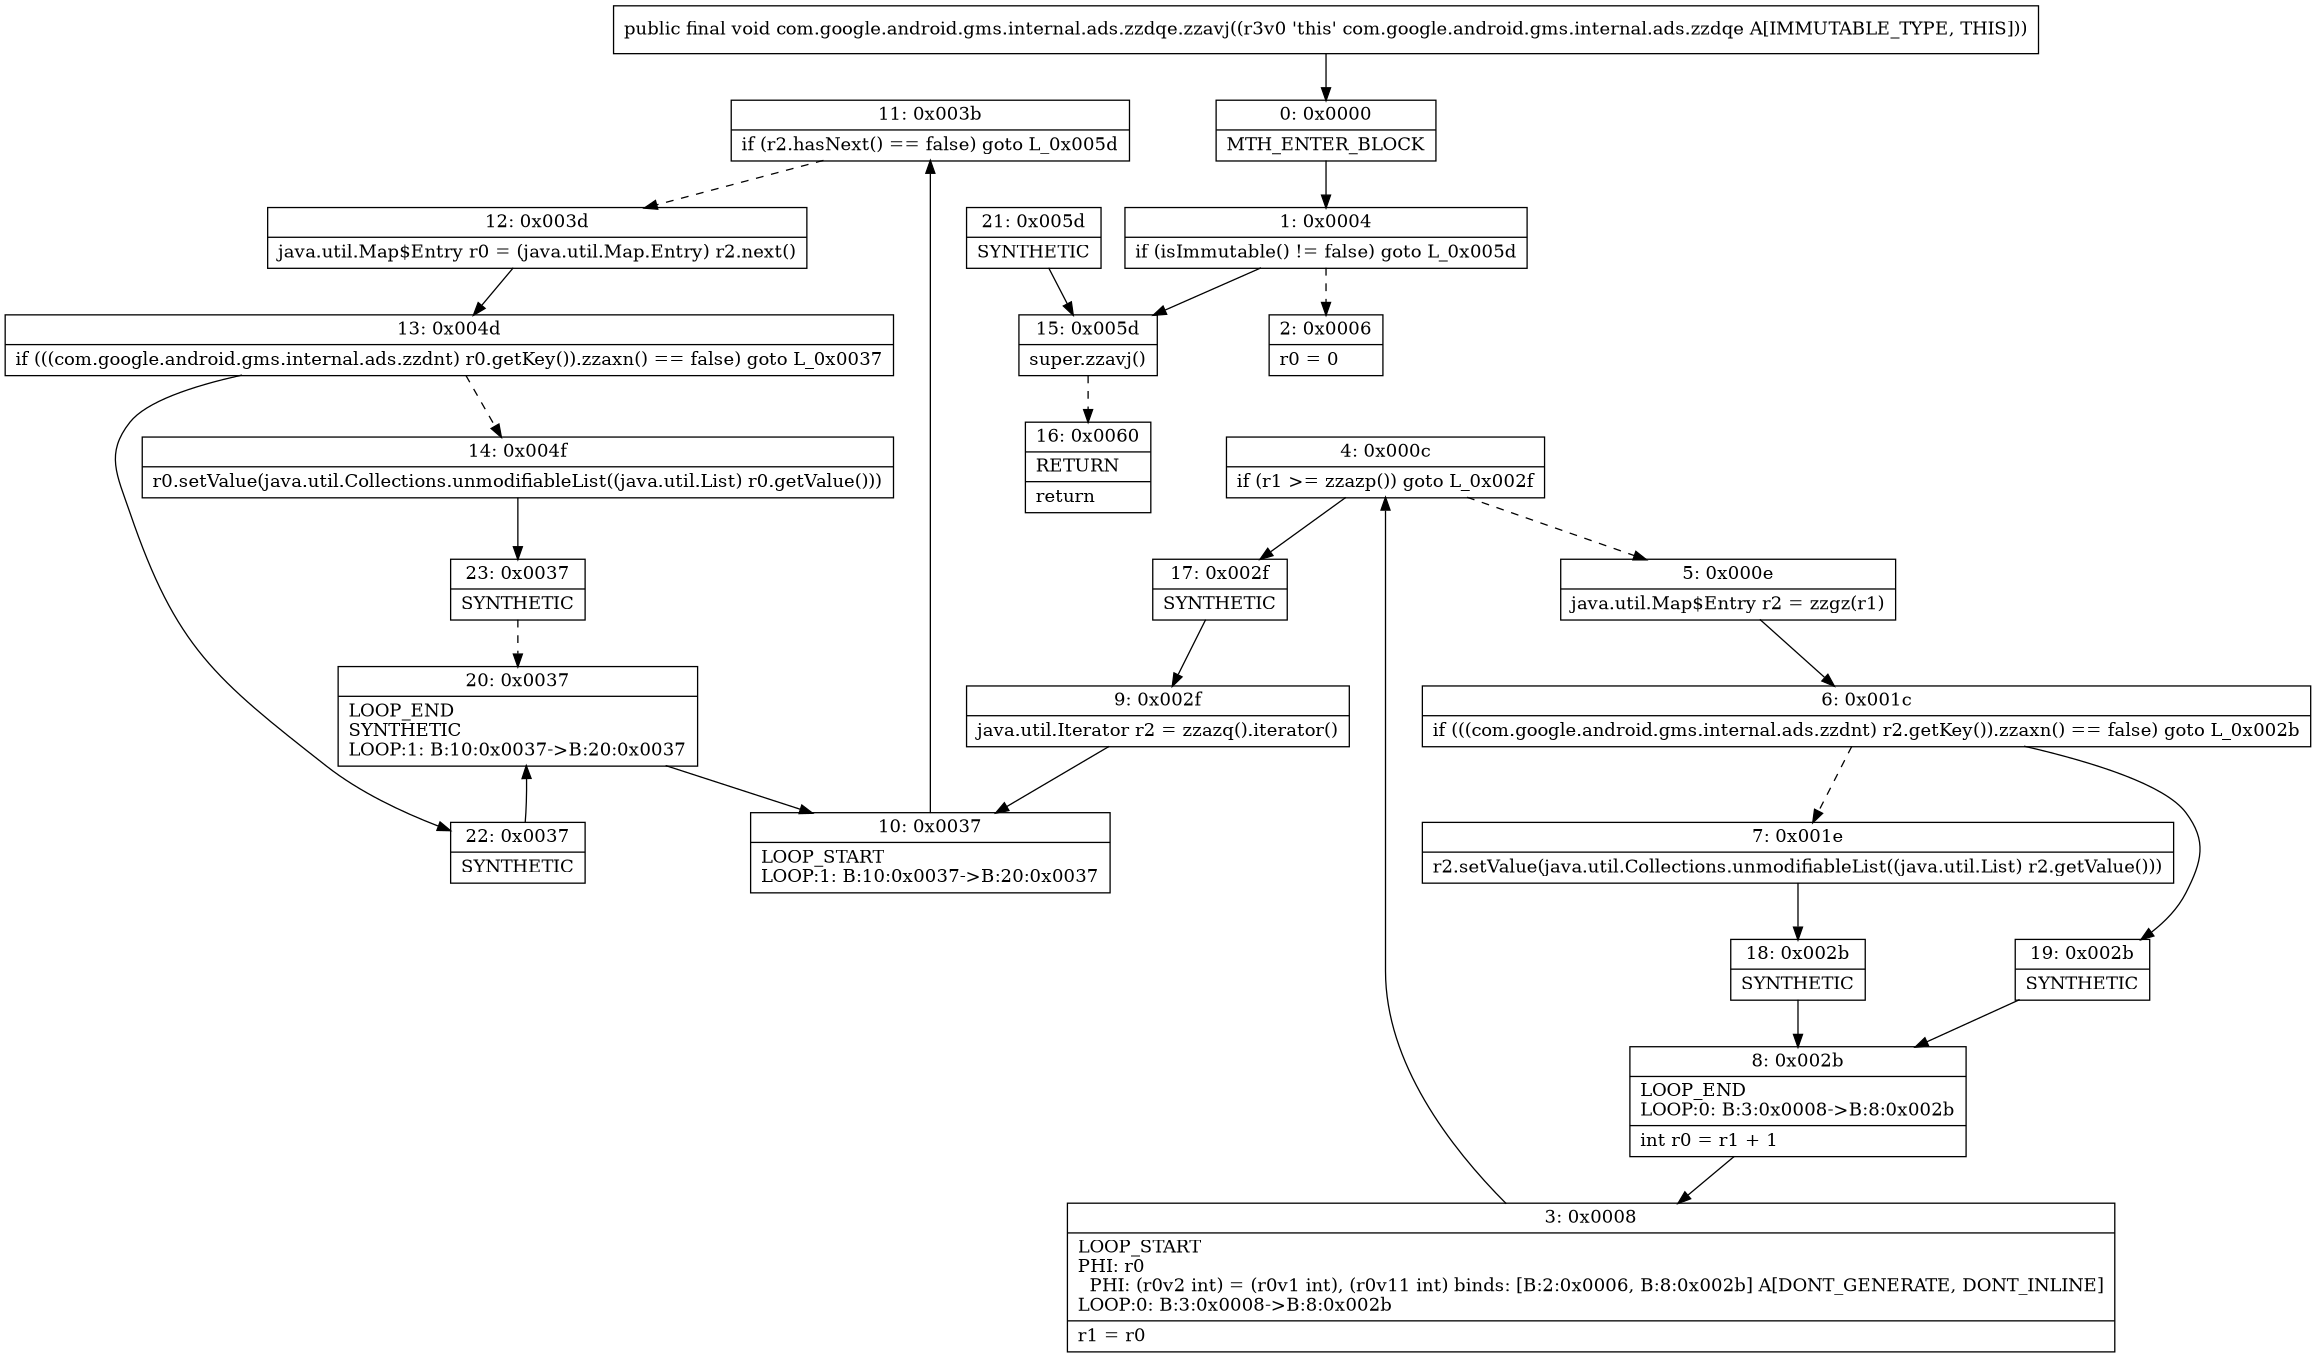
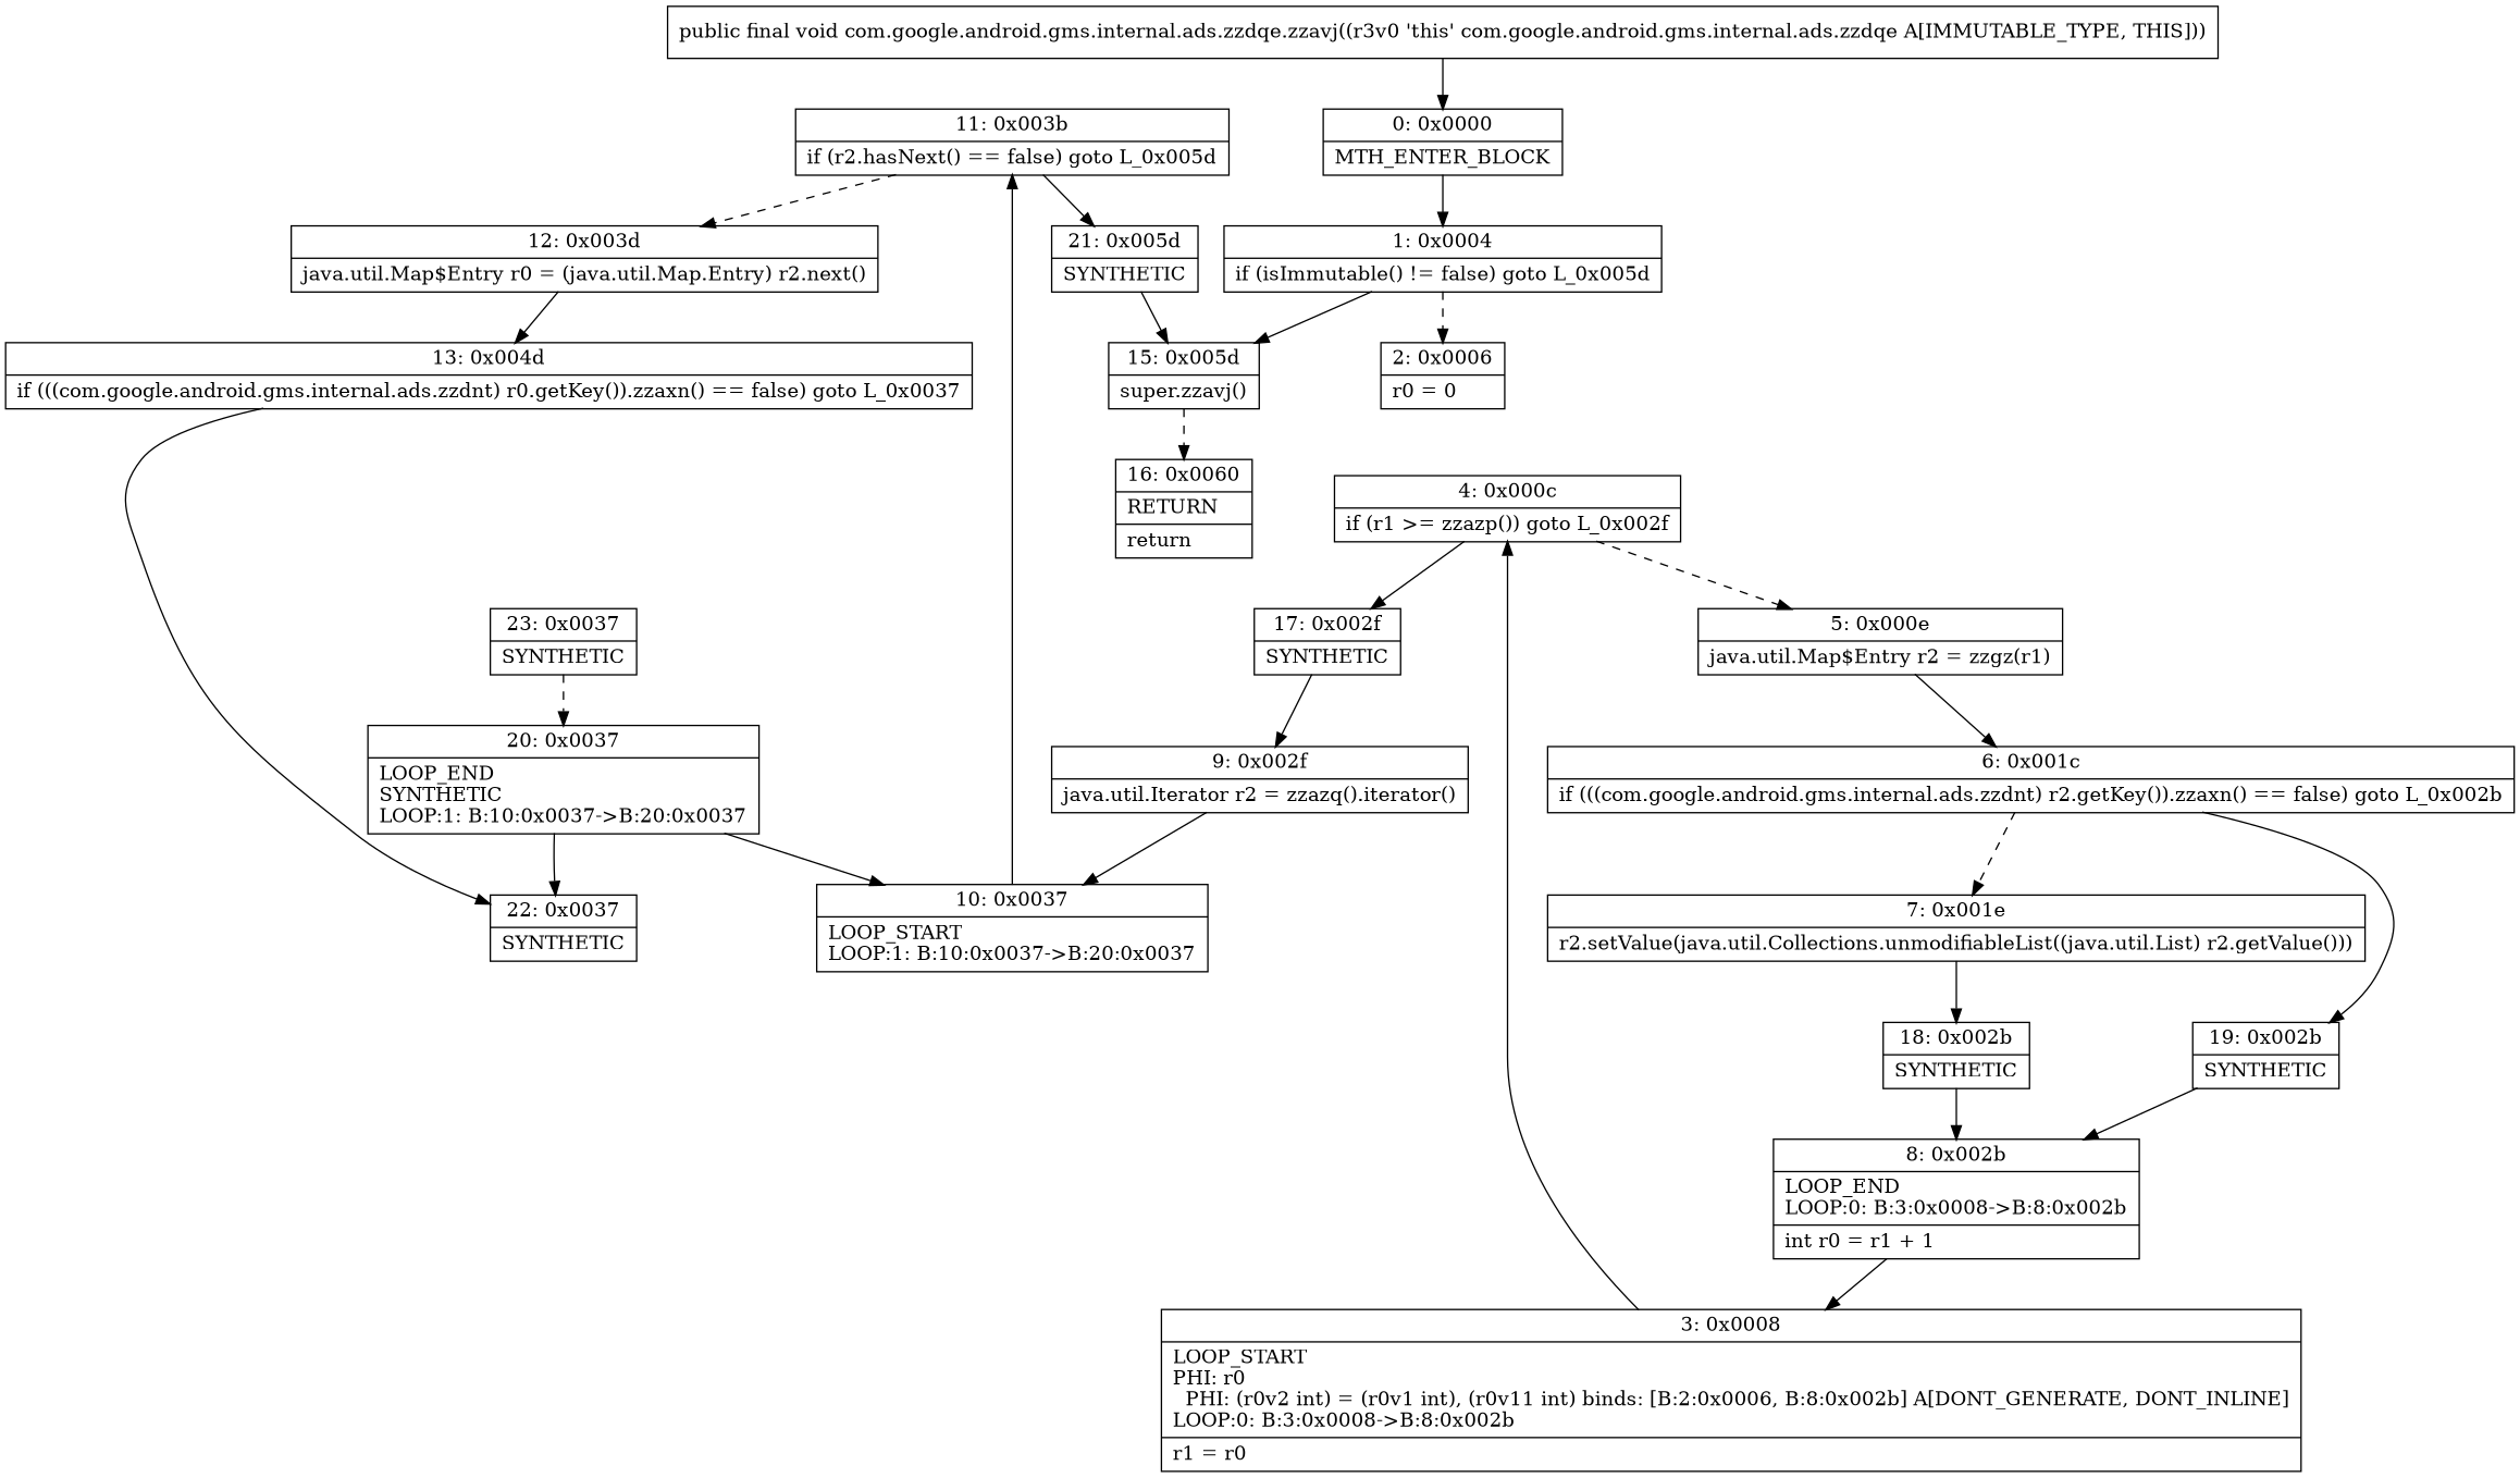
  digraph {
    node [shape=record]
    n1 [label="{0\:\ 0x0000|MTH_ENTER_BLOCK\l}"]
    n2 [label="{1\:\ 0x0004|if (isImmutable() != false) goto L_0x005d\l}"]
    n3 [label="{2\:\ 0x0006|r0 = 0\l}"]
    n4 [label="{15\:\ 0x005d|super.zzavj()\l}"]
    n5 [label="{16\:\ 0x0060|RETURN\l|return\l}"]
    n6 [label="{3\:\ 0x0008|LOOP_START\lPHI: r0 \l  PHI: (r0v2 int) = (r0v1 int), (r0v11 int) binds: [B:2:0x0006, B:8:0x002b] A[DONT_GENERATE, DONT_INLINE]\lLOOP:0: B:3:0x0008\-\>B:8:0x002b\l|r1 = r0\l}"]
    n7 [label="{4\:\ 0x000c|if (r1 \>= zzazp()) goto L_0x002f\l}"]
    n8 [label="{5\:\ 0x000e|java.util.Map$Entry r2 = zzgz(r1)\l}"]
    n9 [label="{17\:\ 0x002f|SYNTHETIC\l}"]
    n10 [label="{6\:\ 0x001c|if (((com.google.android.gms.internal.ads.zzdnt) r2.getKey()).zzaxn() == false) goto L_0x002b\l}"]
    n11 [label="{9\:\ 0x002f|java.util.Iterator r2 = zzazq().iterator()\l}"]
    n12 [label="{7\:\ 0x001e|r2.setValue(java.util.Collections.unmodifiableList((java.util.List) r2.getValue()))\l}"]
    n13 [label="{19\:\ 0x002b|SYNTHETIC\l}"]
    n14 [label="{18\:\ 0x002b|SYNTHETIC\l}"]
    n15 [label="{8\:\ 0x002b|LOOP_END\lLOOP:0: B:3:0x0008\-\>B:8:0x002b\l|int r0 = r1 + 1\l}"]
    n16 [label="{10\:\ 0x0037|LOOP_START\lLOOP:1: B:10:0x0037\-\>B:20:0x0037\l}"]
    n17 [label="{11\:\ 0x003b|if (r2.hasNext() == false) goto L_0x005d\l}"]
    n18 [label="{12\:\ 0x003d|java.util.Map$Entry r0 = (java.util.Map.Entry) r2.next()\l}"]
    n19 [label="{21\:\ 0x005d|SYNTHETIC\l}"]
    n20 [label="{13\:\ 0x004d|if (((com.google.android.gms.internal.ads.zzdnt) r0.getKey()).zzaxn() == false) goto L_0x0037\l}"]
-   n21 [label="{14\:\ 0x004f|r0.setValue(java.util.Collections.unmodifiableList((java.util.List) r0.getValue()))\l}"]
    n22 [label="{22\:\ 0x0037|SYNTHETIC\l}"]
    n23 [label="{23\:\ 0x0037|SYNTHETIC\l}"]
    n24 [label="{20\:\ 0x0037|LOOP_END\lSYNTHETIC\lLOOP:1: B:10:0x0037\-\>B:20:0x0037\l}"]
    n25 [label="{public final void com.google.android.gms.internal.ads.zzdqe.zzavj((r3v0 'this' com.google.android.gms.internal.ads.zzdqe A[IMMUTABLE_TYPE, THIS])) }"]
    n1 -> n2
    n2 -> n3 [style=dashed]
    n2 -> n4
    n4 -> n5 [style=dashed]
    n6 -> n7
    n7 -> n8 [style=dashed]
    n7 -> n9
    n8 -> n10
    n9 -> n11
    n10 -> n12 [style=dashed]
    n10 -> n13
    n11 -> n16
    n12 -> n14
    n13 -> n15
    n14 -> n15
    n15 -> n6
    n16 -> n17
    n17 -> n18 [style=dashed]
+   n17 -> n19
    n18 -> n20
    n19 -> n4
-   n20 -> n21 [style=dashed]
    n20 -> n22
-   n21 -> n23
-   n22 -> n24
+   n24 -> n22
    n23 -> n24 [style=dashed]
    n24 -> n16
    n25 -> n1
  }
